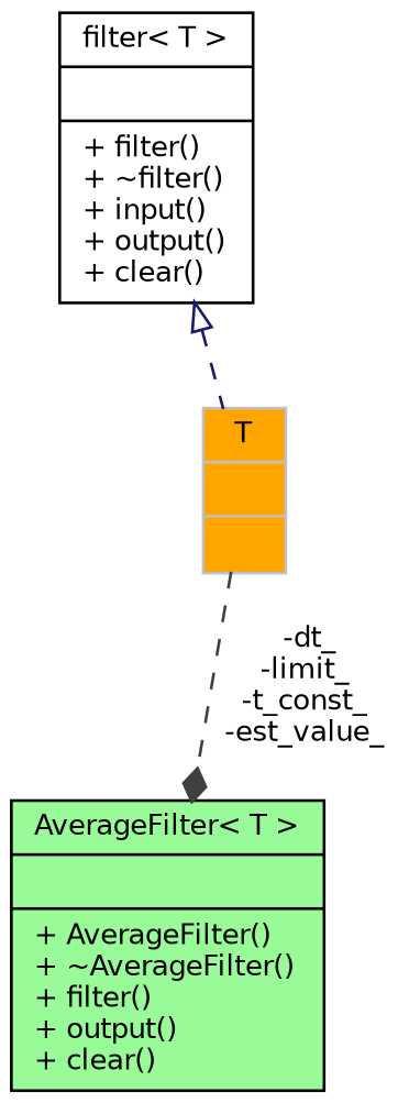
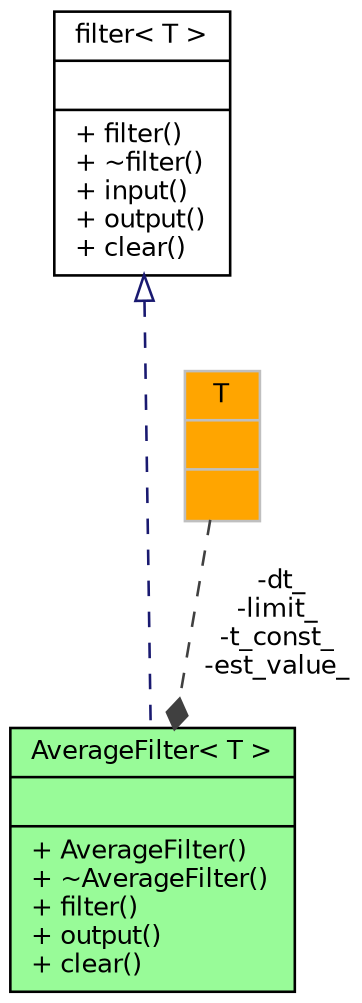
  digraph {
    fontname="DejaVu Sans"
    node [color=black fontname="DejaVu Sans" fontsize=10 shape=record style=filled]
    edge [fontname="DejaVu Sans" fontsize=10 labelfontname=FreeSans labelfontsize=10 style=dashed]
    n1 [fillcolor=palegreen fontcolor=black height=0.2 label="{AverageFilter\< T \>\n||+ AverageFilter()\l+ ~AverageFilter()\l+ filter()\l+ output()\l+ clear()\l}" width=0.4]
    n2 [fillcolor=white height=0.2 label="{filter\< T \>\n||+ filter()\l+ ~filter()\l+ input()\l+ output()\l+ clear()\l}" width=0.4]
    n3 [color=grey75 fillcolor=orange height=0.2 label="{T\n||}" width=0.4]
-   n2 -> n3 [arrowtail=onormal color=midnightblue dir=back]
+   n2 -> n1 [arrowtail=onormal color=midnightblue dir=back]
    n3 -> n1 [arrowhead=diamond color=grey25 label=" -dt_\n-limit_\n-t_const_\n-est_value_"]
  }
